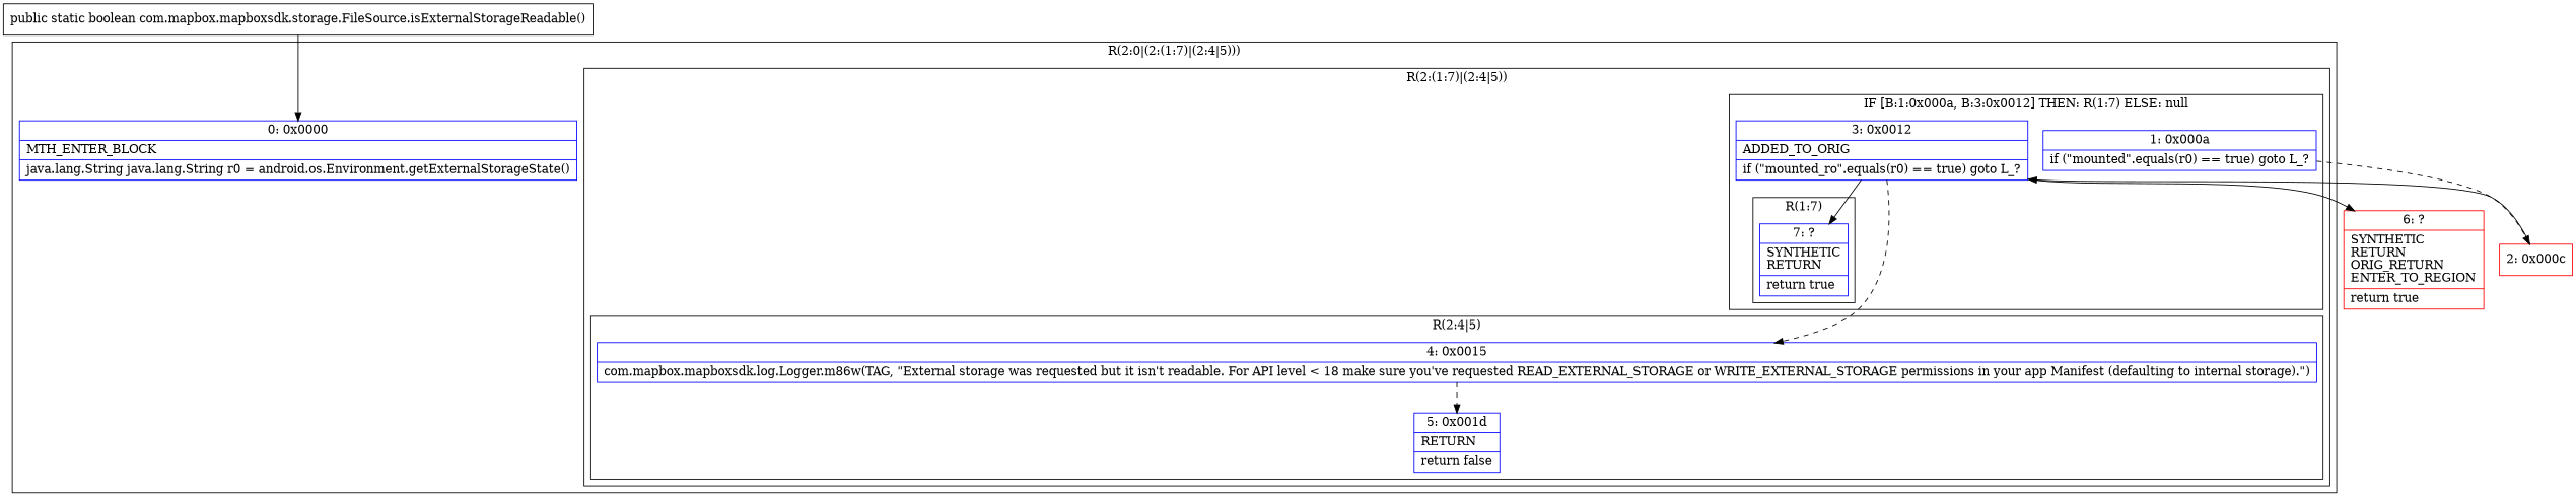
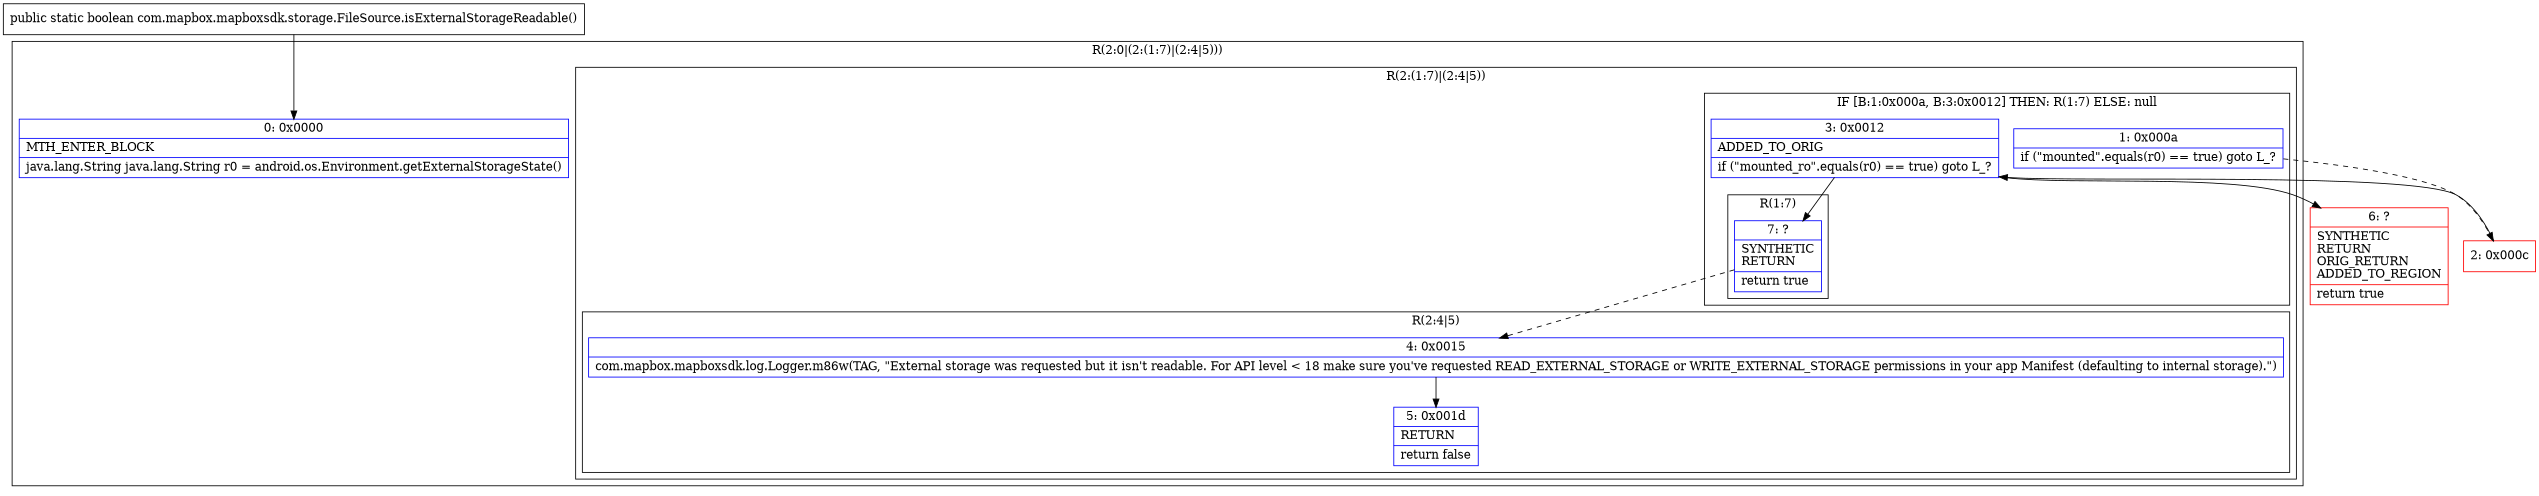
  digraph {
    node [color=blue shape=record]
    n1 [label="{7\:\ ?|SYNTHETIC\lRETURN\l|return true\l}"]
    n2 [label="{1\:\ 0x000a|if (\"mounted\".equals(r0) == true) goto L_?\l}"]
    n3 [label="{3\:\ 0x0012|ADDED_TO_ORIG\l|if (\"mounted_ro\".equals(r0) == true) goto L_?\l}"]
    n4 [label="{4\:\ 0x0015|com.mapbox.mapboxsdk.log.Logger.m86w(TAG, \"External storage was requested but it isn't readable. For API level \< 18 make sure you've requested READ_EXTERNAL_STORAGE or WRITE_EXTERNAL_STORAGE permissions in your app Manifest (defaulting to internal storage).\")\l}"]
    n5 [label="{5\:\ 0x001d|RETURN\l|return false\l}"]
    n6 [label="{0\:\ 0x0000|MTH_ENTER_BLOCK\l|java.lang.String java.lang.String r0 = android.os.Environment.getExternalStorageState()\l}"]
    n7 [color=red label="{2\:\ 0x000c}"]
-   n8 [color=red label="{6\:\ ?|SYNTHETIC\lRETURN\lORIG_RETURN\lENTER_TO_REGION\l|return true\l}"]
+   n8 [color=red label="{6\:\ ?|SYNTHETIC\lRETURN\lORIG_RETURN\lADDED_TO_REGION\l|return true\l}"]
    n9 [label="{public static boolean com.mapbox.mapboxsdk.storage.FileSource.isExternalStorageReadable() }" color=""]
    subgraph cluster_1 {
      label="R(2:0|(2:(1:7)|(2:4|5)))"
      n6
      subgraph cluster_2 {
        label="R(2:(1:7)|(2:4|5))"
        subgraph cluster_3 {
          label="IF [B:1:0x000a, B:3:0x0012] THEN: R(1:7) ELSE: null"
          n2
          n3
          subgraph cluster_4 {
            label="R(1:7)"
            n1
          }
        }
        subgraph cluster_5 {
          label="R(2:4|5)"
          n4
          n5
        }
      }
    }
    n2 -> n7 [style=dashed]
    n3 -> n1
-   n3 -> n4 [style=dashed]
+   n1 -> n4 [style=dashed]
    n3 -> n8
-   n4 -> n5 [style=dashed]
+   n4 -> n5
    n7 -> n3
    n9 -> n6
  }
